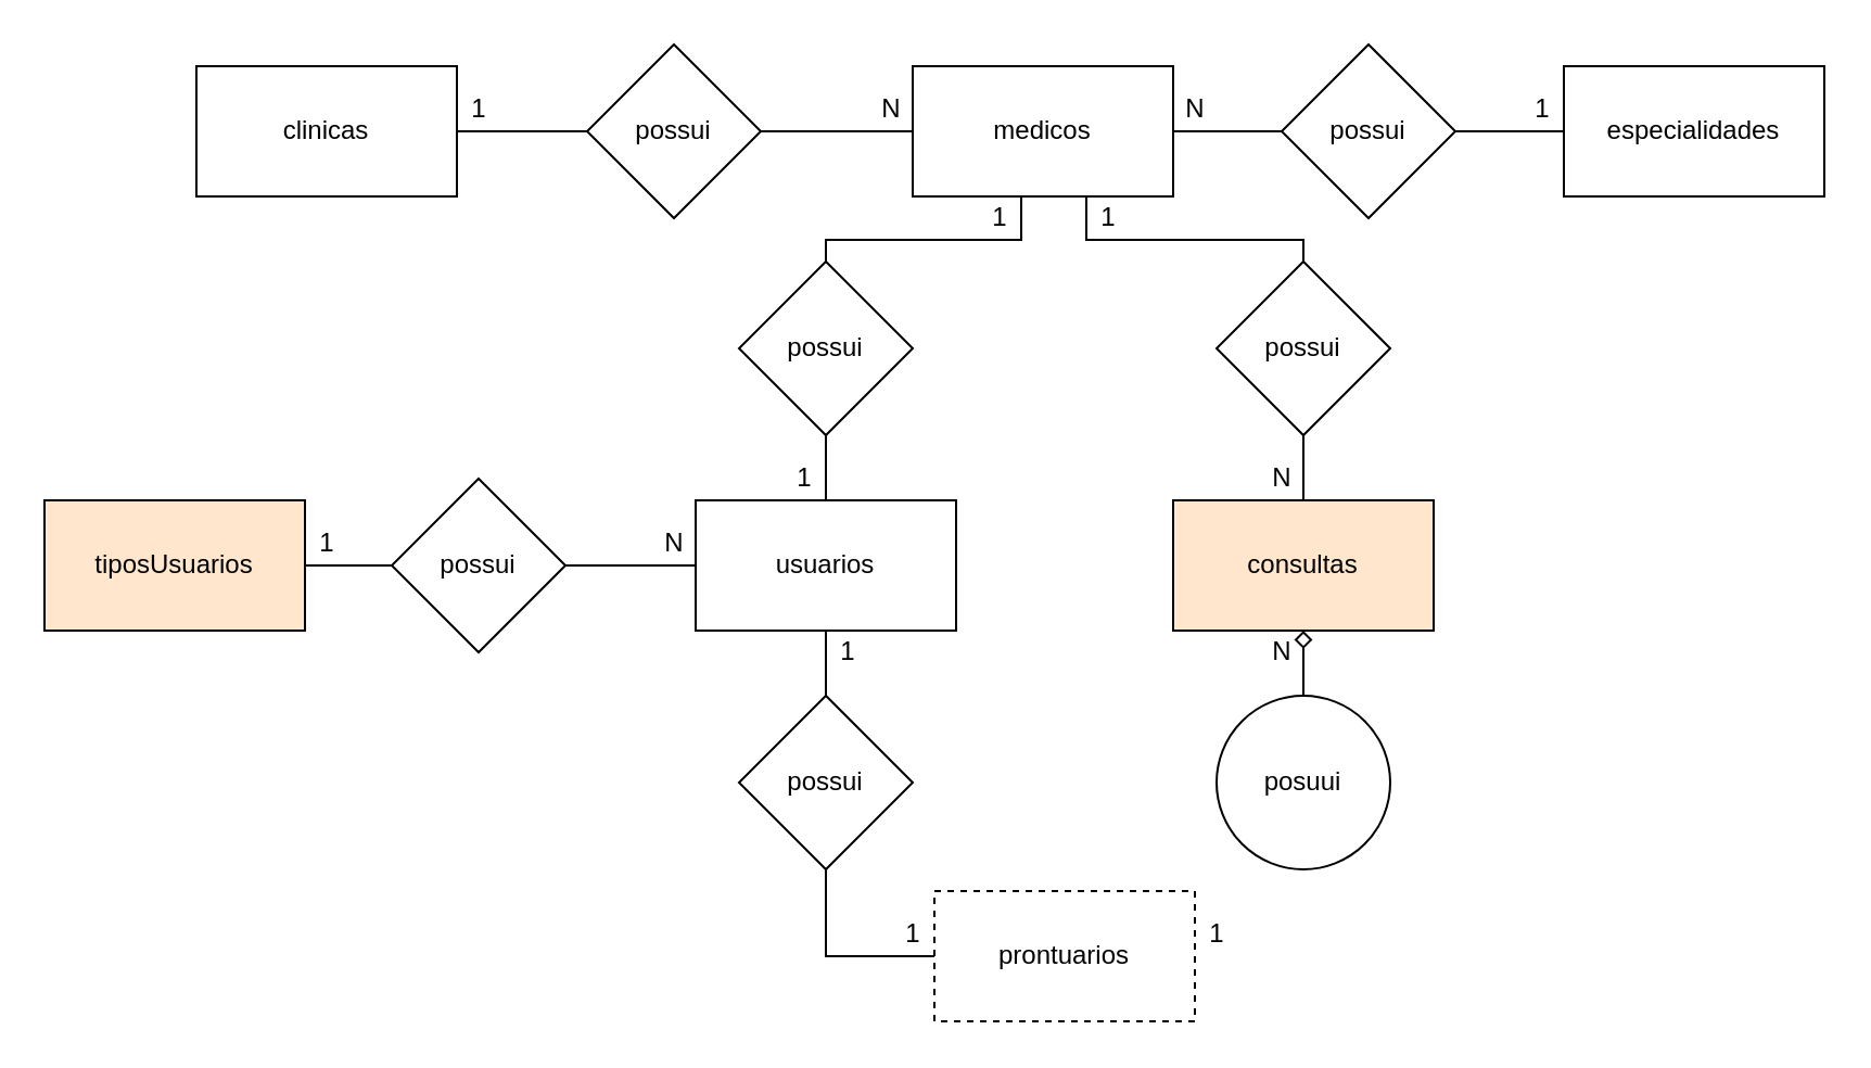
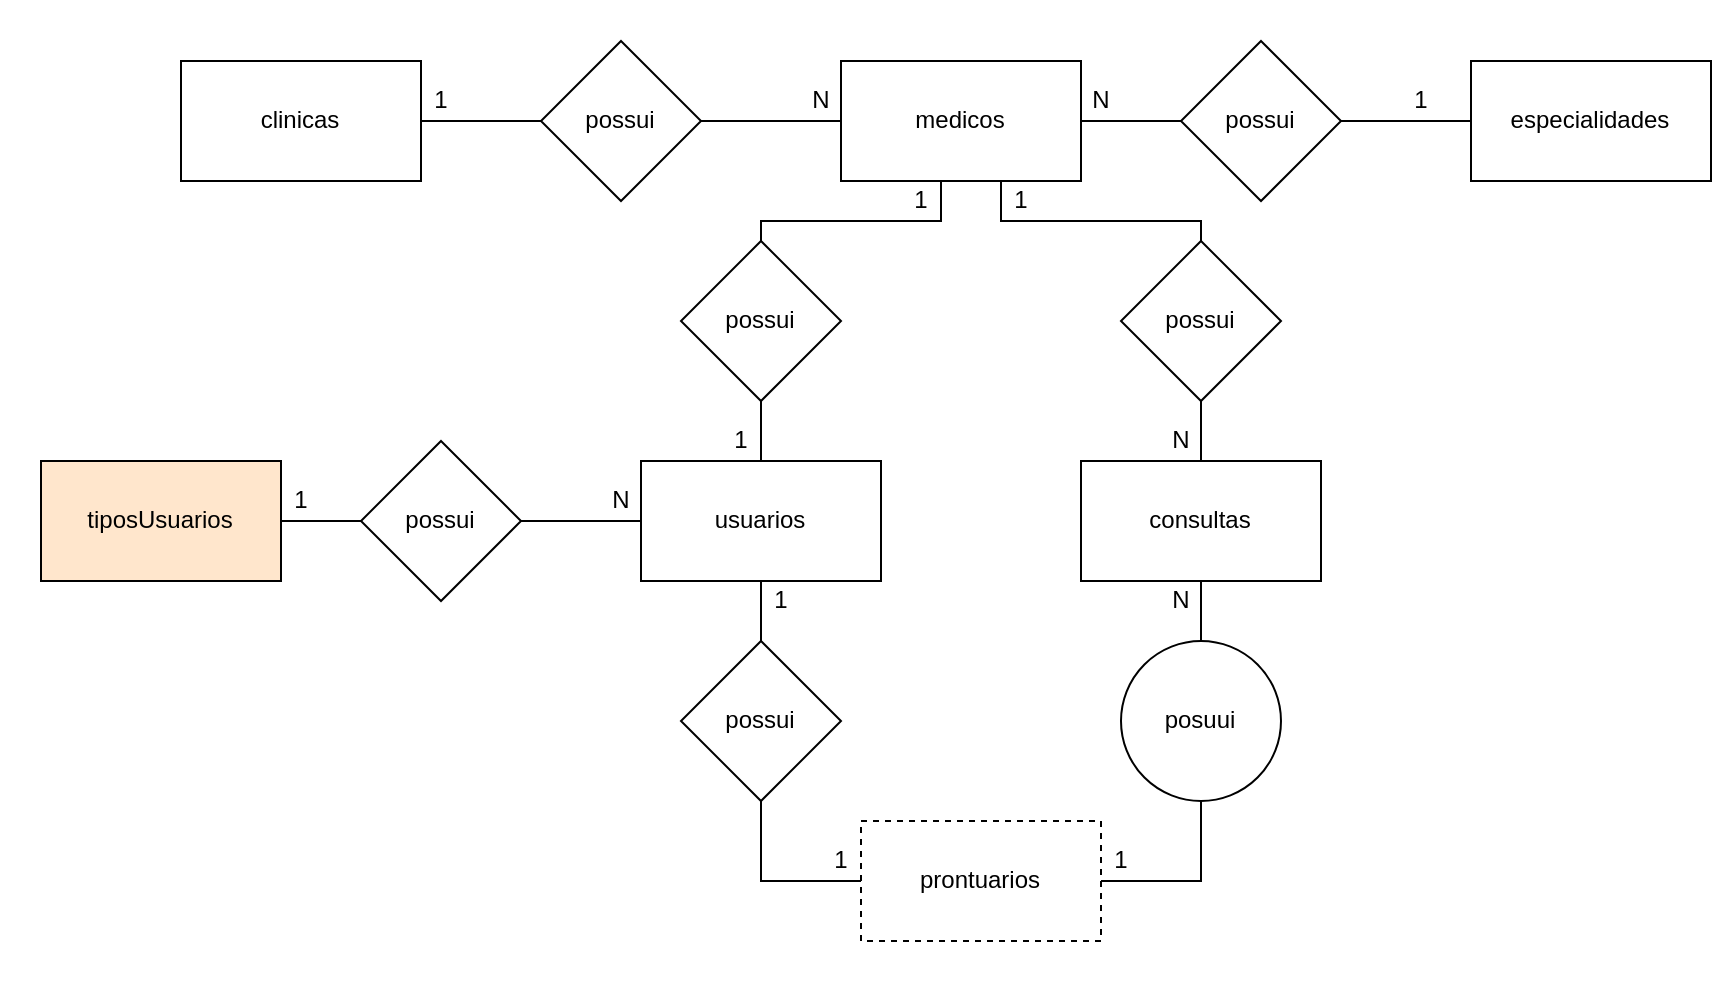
  <mxCell id="0" />
  <mxCell id="1" parent="0" />
- <mxCell id="2" value="especialidades" style="rounded=0;whiteSpace=wrap;html=1;" parent="1" vertex="1"><mxGeometry x="720" y="30" width="120" height="60" as="geometry" /></mxCell>
+ <mxCell id="2" value="especialidades" style="rounded=0;whiteSpace=wrap;html=1;" parent="1" vertex="1"><mxGeometry x="735" y="30" width="120" height="60" as="geometry" /></mxCell>
  <mxCell id="3" style="edgeStyle=orthogonalEdgeStyle;rounded=0;orthogonalLoop=1;jettySize=auto;html=1;entryX=0;entryY=0.5;entryDx=0;entryDy=0;endArrow=none;endFill=0;" parent="1" source="4" target="17" edge="1"><mxGeometry relative="1" as="geometry" /></mxCell>
  <mxCell id="4" value="clinicas" style="rounded=0;whiteSpace=wrap;html=1;" parent="1" vertex="1"><mxGeometry x="90" y="30" width="120" height="60" as="geometry" /></mxCell>
  <mxCell id="5" style="edgeStyle=orthogonalEdgeStyle;rounded=0;orthogonalLoop=1;jettySize=auto;html=1;entryX=0;entryY=0.5;entryDx=0;entryDy=0;endArrow=none;endFill=0;" parent="1" source="8" target="15" edge="1"><mxGeometry relative="1" as="geometry" /></mxCell>
  <mxCell id="6" style="edgeStyle=orthogonalEdgeStyle;rounded=0;orthogonalLoop=1;jettySize=auto;html=1;endArrow=none;endFill=0;" parent="1" source="8" target="26" edge="1"><mxGeometry relative="1" as="geometry"><Array as="points"><mxPoint x="470" y="110" /><mxPoint x="380" y="110" /></Array></mxGeometry></mxCell>
  <mxCell id="7" style="edgeStyle=orthogonalEdgeStyle;rounded=0;orthogonalLoop=1;jettySize=auto;html=1;entryX=0.5;entryY=0;entryDx=0;entryDy=0;endArrow=none;endFill=0;" parent="1" source="8" target="31" edge="1"><mxGeometry relative="1" as="geometry"><Array as="points"><mxPoint x="500" y="110" /><mxPoint x="600" y="110" /></Array></mxGeometry></mxCell>
  <mxCell id="8" value="medicos" style="rounded=0;whiteSpace=wrap;html=1;" parent="1" vertex="1"><mxGeometry x="420" y="30" width="120" height="60" as="geometry" /></mxCell>
  <mxCell id="9" style="edgeStyle=orthogonalEdgeStyle;rounded=0;orthogonalLoop=1;jettySize=auto;html=1;endArrow=none;endFill=0;" parent="1" source="11" target="28" edge="1"><mxGeometry relative="1" as="geometry" /></mxCell>
+ <mxCell id="10" style="edgeStyle=orthogonalEdgeStyle;rounded=0;orthogonalLoop=1;jettySize=auto;html=1;entryX=0.5;entryY=1;entryDx=0;entryDy=0;endArrow=none;endFill=0;" parent="1" source="11" target="30" edge="1"><mxGeometry relative="1" as="geometry" /></mxCell>
  <mxCell id="11" value="prontuarios" style="rounded=0;whiteSpace=wrap;html=1;dashed=1;" parent="1" vertex="1"><mxGeometry x="430" y="410" width="120" height="60" as="geometry" /></mxCell>
  <mxCell id="12" style="edgeStyle=orthogonalEdgeStyle;rounded=0;orthogonalLoop=1;jettySize=auto;html=1;entryX=0.5;entryY=1;entryDx=0;entryDy=0;endArrow=none;endFill=0;" parent="1" source="13" target="31" edge="1"><mxGeometry relative="1" as="geometry" /></mxCell>
- <mxCell id="13" value="consultas" style="rounded=0;whiteSpace=wrap;html=1;fillColor=#ffe6cc;" parent="1" vertex="1"><mxGeometry x="540" y="230" width="120" height="60" as="geometry" /></mxCell>
+ <mxCell id="13" value="consultas" style="rounded=0;whiteSpace=wrap;html=1;" parent="1" vertex="1"><mxGeometry x="540" y="230" width="120" height="60" as="geometry" /></mxCell>
  <mxCell id="14" style="edgeStyle=orthogonalEdgeStyle;rounded=0;orthogonalLoop=1;jettySize=auto;html=1;entryX=0;entryY=0.5;entryDx=0;entryDy=0;endArrow=none;endFill=0;" parent="1" source="15" target="2" edge="1"><mxGeometry relative="1" as="geometry" /></mxCell>
  <mxCell id="15" value="possui" style="rhombus;whiteSpace=wrap;html=1;" parent="1" vertex="1"><mxGeometry x="590" y="20" width="80" height="80" as="geometry" /></mxCell>
  <mxCell id="16" style="edgeStyle=orthogonalEdgeStyle;rounded=0;orthogonalLoop=1;jettySize=auto;html=1;entryX=0;entryY=0.5;entryDx=0;entryDy=0;endArrow=none;endFill=0;" parent="1" source="17" target="8" edge="1"><mxGeometry relative="1" as="geometry" /></mxCell>
  <mxCell id="17" value="possui" style="rhombus;whiteSpace=wrap;html=1;" parent="1" vertex="1"><mxGeometry x="270" y="20" width="80" height="80" as="geometry" /></mxCell>
  <mxCell id="18" value="1" style="text;html=1;align=center;verticalAlign=middle;resizable=0;points=[];autosize=1;" parent="1" vertex="1"><mxGeometry x="210" y="40" width="20" height="20" as="geometry" /></mxCell>
  <mxCell id="19" value="N" style="text;html=1;align=center;verticalAlign=middle;resizable=0;points=[];autosize=1;" parent="1" vertex="1"><mxGeometry x="400" y="40" width="20" height="20" as="geometry" /></mxCell>
  <mxCell id="20" style="edgeStyle=orthogonalEdgeStyle;rounded=0;orthogonalLoop=1;jettySize=auto;html=1;entryX=0;entryY=0.5;entryDx=0;entryDy=0;endArrow=none;endFill=0;" parent="1" source="21" target="25" edge="1"><mxGeometry relative="1" as="geometry" /></mxCell>
  <mxCell id="21" value="&lt;div&gt;tiposUsuarios&lt;/div&gt;" style="rounded=0;whiteSpace=wrap;html=1;fillColor=#ffe6cc;" parent="1" vertex="1"><mxGeometry x="20" y="230" width="120" height="60" as="geometry" /></mxCell>
  <mxCell id="22" style="edgeStyle=orthogonalEdgeStyle;rounded=0;orthogonalLoop=1;jettySize=auto;html=1;entryX=0.5;entryY=1;entryDx=0;entryDy=0;endArrow=none;endFill=0;" parent="1" source="23" target="26" edge="1"><mxGeometry relative="1" as="geometry" /></mxCell>
  <mxCell id="23" value="usuarios" style="rounded=0;whiteSpace=wrap;html=1;" parent="1" vertex="1"><mxGeometry x="320" y="230" width="120" height="60" as="geometry" /></mxCell>
  <mxCell id="24" style="edgeStyle=orthogonalEdgeStyle;rounded=0;orthogonalLoop=1;jettySize=auto;html=1;entryX=0;entryY=0.5;entryDx=0;entryDy=0;endArrow=none;endFill=0;" parent="1" source="25" target="23" edge="1"><mxGeometry relative="1" as="geometry" /></mxCell>
  <mxCell id="25" value="possui" style="rhombus;whiteSpace=wrap;html=1;" parent="1" vertex="1"><mxGeometry x="180" y="220" width="80" height="80" as="geometry" /></mxCell>
  <mxCell id="26" value="possui" style="rhombus;whiteSpace=wrap;html=1;" parent="1" vertex="1"><mxGeometry x="340" y="120" width="80" height="80" as="geometry" /></mxCell>
  <mxCell id="27" style="edgeStyle=orthogonalEdgeStyle;rounded=0;orthogonalLoop=1;jettySize=auto;html=1;endArrow=none;endFill=0;" parent="1" source="28" target="23" edge="1"><mxGeometry relative="1" as="geometry" /></mxCell>
  <mxCell id="28" value="possui" style="rhombus;whiteSpace=wrap;html=1;" parent="1" vertex="1"><mxGeometry x="340" y="320" width="80" height="80" as="geometry" /></mxCell>
- <mxCell id="29" style="edgeStyle=orthogonalEdgeStyle;rounded=0;orthogonalLoop=1;jettySize=auto;html=1;endArrow=diamond;endFill=0;" parent="1" source="30" target="13" edge="1"><mxGeometry relative="1" as="geometry" /></mxCell>
+ <mxCell id="29" style="edgeStyle=orthogonalEdgeStyle;rounded=0;orthogonalLoop=1;jettySize=auto;html=1;endArrow=none;endFill=0;" parent="1" source="30" target="13" edge="1"><mxGeometry relative="1" as="geometry" /></mxCell>
  <mxCell id="30" value="posuui" style="ellipse;whiteSpace=wrap;html=1;" parent="1" vertex="1"><mxGeometry x="560" y="320" width="80" height="80" as="geometry" /></mxCell>
  <mxCell id="31" value="possui" style="rhombus;whiteSpace=wrap;html=1;" parent="1" vertex="1"><mxGeometry x="560" y="120" width="80" height="80" as="geometry" /></mxCell>
  <mxCell id="32" value="N" style="text;html=1;align=center;verticalAlign=middle;resizable=0;points=[];autosize=1;" parent="1" vertex="1"><mxGeometry x="540" y="40" width="20" height="20" as="geometry" /></mxCell>
  <mxCell id="33" value="1" style="text;html=1;align=center;verticalAlign=middle;resizable=0;points=[];autosize=1;" parent="1" vertex="1"><mxGeometry x="700" y="40" width="20" height="20" as="geometry" /></mxCell>
  <mxCell id="34" value="1" style="text;html=1;align=center;verticalAlign=middle;resizable=0;points=[];autosize=1;" parent="1" vertex="1"><mxGeometry x="140" y="240" width="20" height="20" as="geometry" /></mxCell>
  <mxCell id="35" value="N" style="text;html=1;align=center;verticalAlign=middle;resizable=0;points=[];autosize=1;" parent="1" vertex="1"><mxGeometry x="300" y="240" width="20" height="20" as="geometry" /></mxCell>
  <mxCell id="36" value="1" style="text;html=1;align=center;verticalAlign=middle;resizable=0;points=[];autosize=1;" parent="1" vertex="1"><mxGeometry x="380" y="290" width="20" height="20" as="geometry" /></mxCell>
  <mxCell id="37" value="1" style="text;html=1;align=center;verticalAlign=middle;resizable=0;points=[];autosize=1;" parent="1" vertex="1"><mxGeometry x="410" y="420" width="20" height="20" as="geometry" /></mxCell>
  <mxCell id="38" value="1" style="text;html=1;align=center;verticalAlign=middle;resizable=0;points=[];autosize=1;" parent="1" vertex="1"><mxGeometry x="550" y="420" width="20" height="20" as="geometry" /></mxCell>
  <mxCell id="39" value="N" style="text;html=1;align=center;verticalAlign=middle;resizable=0;points=[];autosize=1;" parent="1" vertex="1"><mxGeometry x="580" y="290" width="20" height="20" as="geometry" /></mxCell>
  <mxCell id="40" value="1" style="text;html=1;align=center;verticalAlign=middle;resizable=0;points=[];autosize=1;" parent="1" vertex="1"><mxGeometry x="500" y="90" width="20" height="20" as="geometry" /></mxCell>
  <mxCell id="41" value="N" style="text;html=1;align=center;verticalAlign=middle;resizable=0;points=[];autosize=1;" parent="1" vertex="1"><mxGeometry x="580" y="210" width="20" height="20" as="geometry" /></mxCell>
  <mxCell id="42" value="1" style="text;html=1;align=center;verticalAlign=middle;resizable=0;points=[];autosize=1;" parent="1" vertex="1"><mxGeometry x="360" y="210" width="20" height="20" as="geometry" /></mxCell>
  <mxCell id="43" value="1" style="text;html=1;align=center;verticalAlign=middle;resizable=0;points=[];autosize=1;" parent="1" vertex="1"><mxGeometry x="450" y="90" width="20" height="20" as="geometry" /></mxCell>
